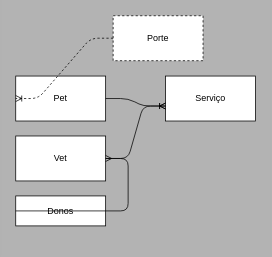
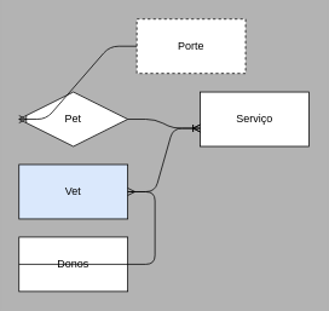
  <mxCell id="0" />
  <mxCell id="1" parent="0" />
  <mxCell id="2" value="Serviço" style="rounded=0;whiteSpace=wrap;html=1;" parent="1" vertex="1"><mxGeometry x="220" y="101" width="120" height="60" as="geometry" /></mxCell>
- <mxCell id="3" value="Pet" style="rounded=0;whiteSpace=wrap;html=1;" parent="1" vertex="1"><mxGeometry x="20" y="101" width="120" height="60" as="geometry" /></mxCell>
+ <mxCell id="3" value="Pet" style="rhombus;whiteSpace=wrap;html=1;" parent="1" vertex="1"><mxGeometry x="20" y="101" width="120" height="60" as="geometry" /></mxCell>
  <mxCell id="4" value="" style="edgeStyle=entityRelationEdgeStyle;fontSize=12;html=1;endArrow=ERoneToMany;strokeColor=#000000;exitX=1;exitY=0.5;exitDx=0;exitDy=0;" parent="1" source="3" edge="1"><mxGeometry width="100" height="100" relative="1" as="geometry"><mxPoint x="120" y="241" as="sourcePoint" /><mxPoint x="220" y="141" as="targetPoint" /></mxGeometry></mxCell>
- <mxCell id="5" value="Vet" style="rounded=0;whiteSpace=wrap;html=1;" parent="1" vertex="1"><mxGeometry x="20" y="181" width="120" height="60" as="geometry" /></mxCell>
+ <mxCell id="5" value="Vet" style="rounded=0;whiteSpace=wrap;html=1;fillColor=#dae8fc;" parent="1" vertex="1"><mxGeometry x="20" y="181" width="120" height="60" as="geometry" /></mxCell>
  <mxCell id="6" value="" style="edgeStyle=entityRelationEdgeStyle;fontSize=12;html=1;endArrow=ERoneToMany;strokeColor=#000000;exitX=1;exitY=0.5;exitDx=0;exitDy=0;" parent="1" source="5" edge="1"><mxGeometry width="100" height="100" relative="1" as="geometry"><mxPoint x="150" y="211" as="sourcePoint" /><mxPoint x="220" y="141" as="targetPoint" /></mxGeometry></mxCell>
- <mxCell id="7" value="Donos" style="rounded=0;whiteSpace=wrap;html=1;" parent="1" vertex="1"><mxGeometry x="20" y="261" width="120" height="40" as="geometry" /></mxCell>
+ <mxCell id="7" value="Donos" style="rounded=0;whiteSpace=wrap;html=1;" parent="1" vertex="1"><mxGeometry x="20" y="261" width="120" height="60" as="geometry" /></mxCell>
  <mxCell id="8" value="Porte" style="rounded=0;whiteSpace=wrap;html=1;dashed=1;" parent="1" vertex="1"><mxGeometry x="150" y="20.5" width="120" height="60" as="geometry" /></mxCell>
- <mxCell id="9" value="" style="edgeStyle=entityRelationEdgeStyle;fontSize=12;html=1;endArrow=ERoneToMany;strokeColor=#000000;entryX=0;entryY=0.5;entryDx=0;entryDy=0;exitX=0;exitY=0.5;exitDx=0;exitDy=0;dashed=1;" parent="1" source="8" target="3" edge="1"><mxGeometry width="100" height="100" relative="1" as="geometry"><mxPoint x="40" y="111" as="sourcePoint" /><mxPoint x="140" y="11" as="targetPoint" /></mxGeometry></mxCell>
+ <mxCell id="9" value="" style="edgeStyle=entityRelationEdgeStyle;fontSize=12;html=1;endArrow=ERoneToMany;strokeColor=#000000;entryX=0;entryY=0.5;entryDx=0;entryDy=0;exitX=0;exitY=0.5;exitDx=0;exitDy=0;" parent="1" source="8" target="3" edge="1"><mxGeometry width="100" height="100" relative="1" as="geometry"><mxPoint x="40" y="111" as="sourcePoint" /><mxPoint x="140" y="11" as="targetPoint" /></mxGeometry></mxCell>
  <mxCell id="10" value="" style="edgeStyle=entityRelationEdgeStyle;fontSize=12;html=1;endArrow=ERmany;exitX=0;exitY=0.5;exitDx=0;exitDy=0;" edge="1" parent="1" source="7" target="5"><mxGeometry width="100" height="100" relative="1" as="geometry"><mxPoint x="-20" y="441" as="sourcePoint" /><mxPoint x="80" y="341" as="targetPoint" /></mxGeometry></mxCell>
